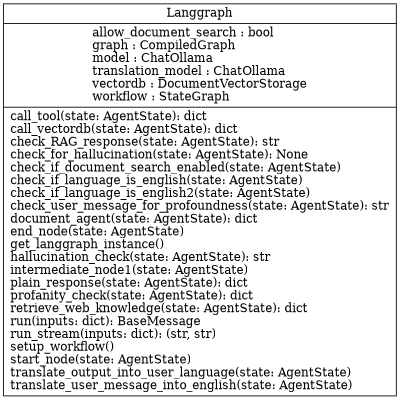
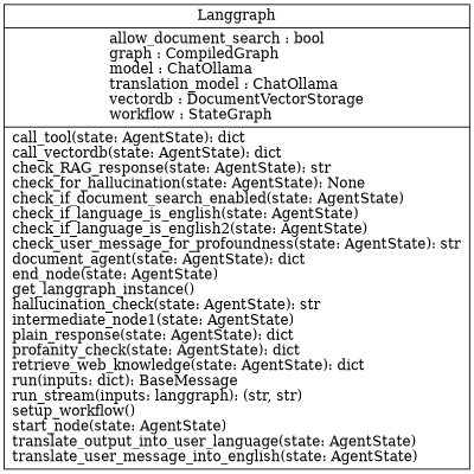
  digraph {
    rankdir=BT
-   n1 [color=black fontcolor=black label=<{Langgraph|allow_document_search : bool<br ALIGN="LEFT"/>graph : CompiledGraph<br ALIGN="LEFT"/>model : ChatOllama<br ALIGN="LEFT"/>translation_model : ChatOllama<br ALIGN="LEFT"/>vectordb : DocumentVectorStorage<br ALIGN="LEFT"/>workflow : StateGraph<br ALIGN="LEFT"/>|call_tool(state: AgentState): dict<br ALIGN="LEFT"/>call_vectordb(state: AgentState): dict<br ALIGN="LEFT"/>check_RAG_response(state: AgentState): str<br ALIGN="LEFT"/>check_for_hallucination(state: AgentState): None<br ALIGN="LEFT"/>check_if_document_search_enabled(state: AgentState)<br ALIGN="LEFT"/>check_if_language_is_english(state: AgentState)<br ALIGN="LEFT"/>check_if_language_is_english2(state: AgentState)<br ALIGN="LEFT"/>check_user_message_for_profoundness(state: AgentState): str<br ALIGN="LEFT"/>document_agent(state: AgentState): dict<br ALIGN="LEFT"/>end_node(state: AgentState)<br ALIGN="LEFT"/>get_langgraph_instance()<br ALIGN="LEFT"/>hallucination_check(state: AgentState): str<br ALIGN="LEFT"/>intermediate_node1(state: AgentState)<br ALIGN="LEFT"/>plain_response(state: AgentState): dict<br ALIGN="LEFT"/>profanity_check(state: AgentState): dict<br ALIGN="LEFT"/>retrieve_web_knowledge(state: AgentState): dict<br ALIGN="LEFT"/>run(inputs: dict): BaseMessage<br ALIGN="LEFT"/>run_stream(inputs: dict): (str, str)<br ALIGN="LEFT"/>setup_workflow()<br ALIGN="LEFT"/>start_node(state: AgentState)<br ALIGN="LEFT"/>translate_output_into_user_language(state: AgentState)<br ALIGN="LEFT"/>translate_user_message_into_english(state: AgentState)<br ALIGN="LEFT"/>}> shape=record style=solid]
+   n1 [color=black fontcolor=black label=<{Langgraph|allow_document_search : bool<br ALIGN="LEFT"/>graph : CompiledGraph<br ALIGN="LEFT"/>model : ChatOllama<br ALIGN="LEFT"/>translation_model : ChatOllama<br ALIGN="LEFT"/>vectordb : DocumentVectorStorage<br ALIGN="LEFT"/>workflow : StateGraph<br ALIGN="LEFT"/>|call_tool(state: AgentState): dict<br ALIGN="LEFT"/>call_vectordb(state: AgentState): dict<br ALIGN="LEFT"/>check_RAG_response(state: AgentState): str<br ALIGN="LEFT"/>check_for_hallucination(state: AgentState): None<br ALIGN="LEFT"/>check_if_document_search_enabled(state: AgentState)<br ALIGN="LEFT"/>check_if_language_is_english(state: AgentState)<br ALIGN="LEFT"/>check_if_language_is_english2(state: AgentState)<br ALIGN="LEFT"/>check_user_message_for_profoundness(state: AgentState): str<br ALIGN="LEFT"/>document_agent(state: AgentState): dict<br ALIGN="LEFT"/>end_node(state: AgentState)<br ALIGN="LEFT"/>get_langgraph_instance()<br ALIGN="LEFT"/>hallucination_check(state: AgentState): str<br ALIGN="LEFT"/>intermediate_node1(state: AgentState)<br ALIGN="LEFT"/>plain_response(state: AgentState): dict<br ALIGN="LEFT"/>profanity_check(state: AgentState): dict<br ALIGN="LEFT"/>retrieve_web_knowledge(state: AgentState): dict<br ALIGN="LEFT"/>run(inputs: dict): BaseMessage<br ALIGN="LEFT"/>run_stream(inputs: langgraph): (str, str)<br ALIGN="LEFT"/>setup_workflow()<br ALIGN="LEFT"/>start_node(state: AgentState)<br ALIGN="LEFT"/>translate_output_into_user_language(state: AgentState)<br ALIGN="LEFT"/>translate_user_message_into_english(state: AgentState)<br ALIGN="LEFT"/>}> shape=record style=solid]
  }
